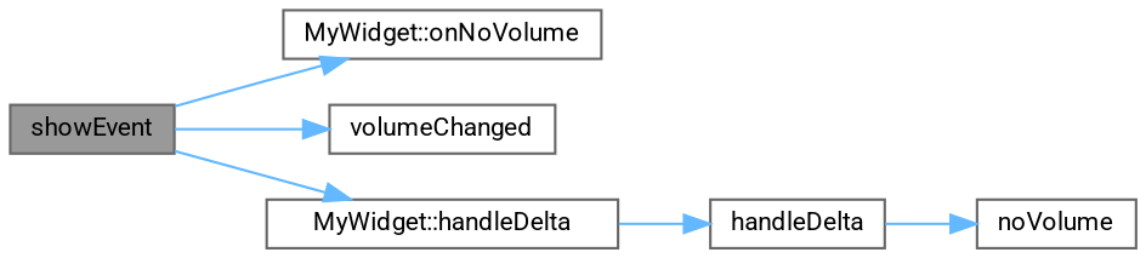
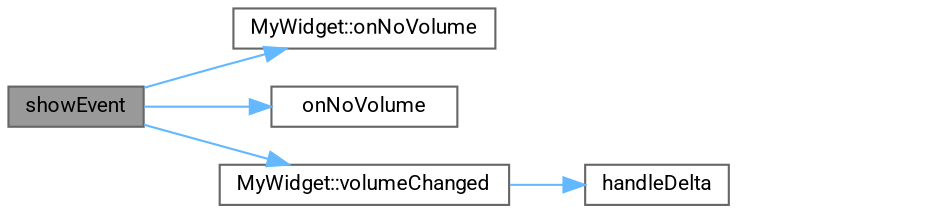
  digraph {
    fontname=Roboto
    rankdir=LR
    node [color=grey40 fillcolor=white fontname=Roboto fontsize=10 shape=box style=filled]
    edge [color=steelblue1 fontname=Roboto fontsize=10 labelfontname=Helvetica labelfontsize=10 style=solid]
    n1 [color=gray40 fillcolor=grey60 fontcolor=black height=0.2 label=showEvent width=0.4]
    n2 [height=0.2 label="MyWidget::onNoVolume" width=0.4]
-   n3 [height=0.2 label=volumeChanged width=0.4]
-   n4 [height=0.2 label="MyWidget::handleDelta" width=0.4]
+   n3 [height=0.2 label=onNoVolume width=0.4]
+   n4 [height=0.2 label="MyWidget::volumeChanged" width=0.4]
    n5 [height=0.2 label=handleDelta width=0.4]
-   n6 [height=0.2 label=noVolume width=0.4]
    n1 -> n2
    n1 -> n3
    n1 -> n4
    n4 -> n5
-   n5 -> n6
  }
